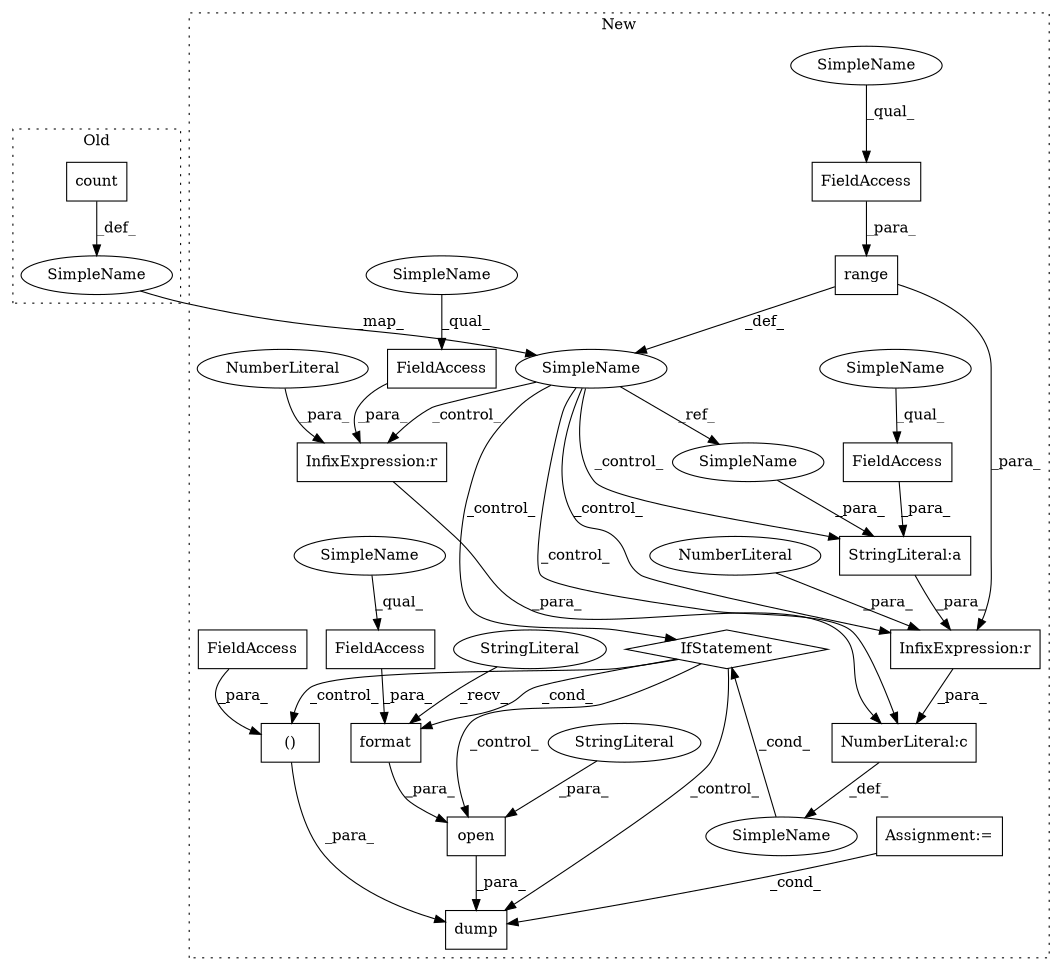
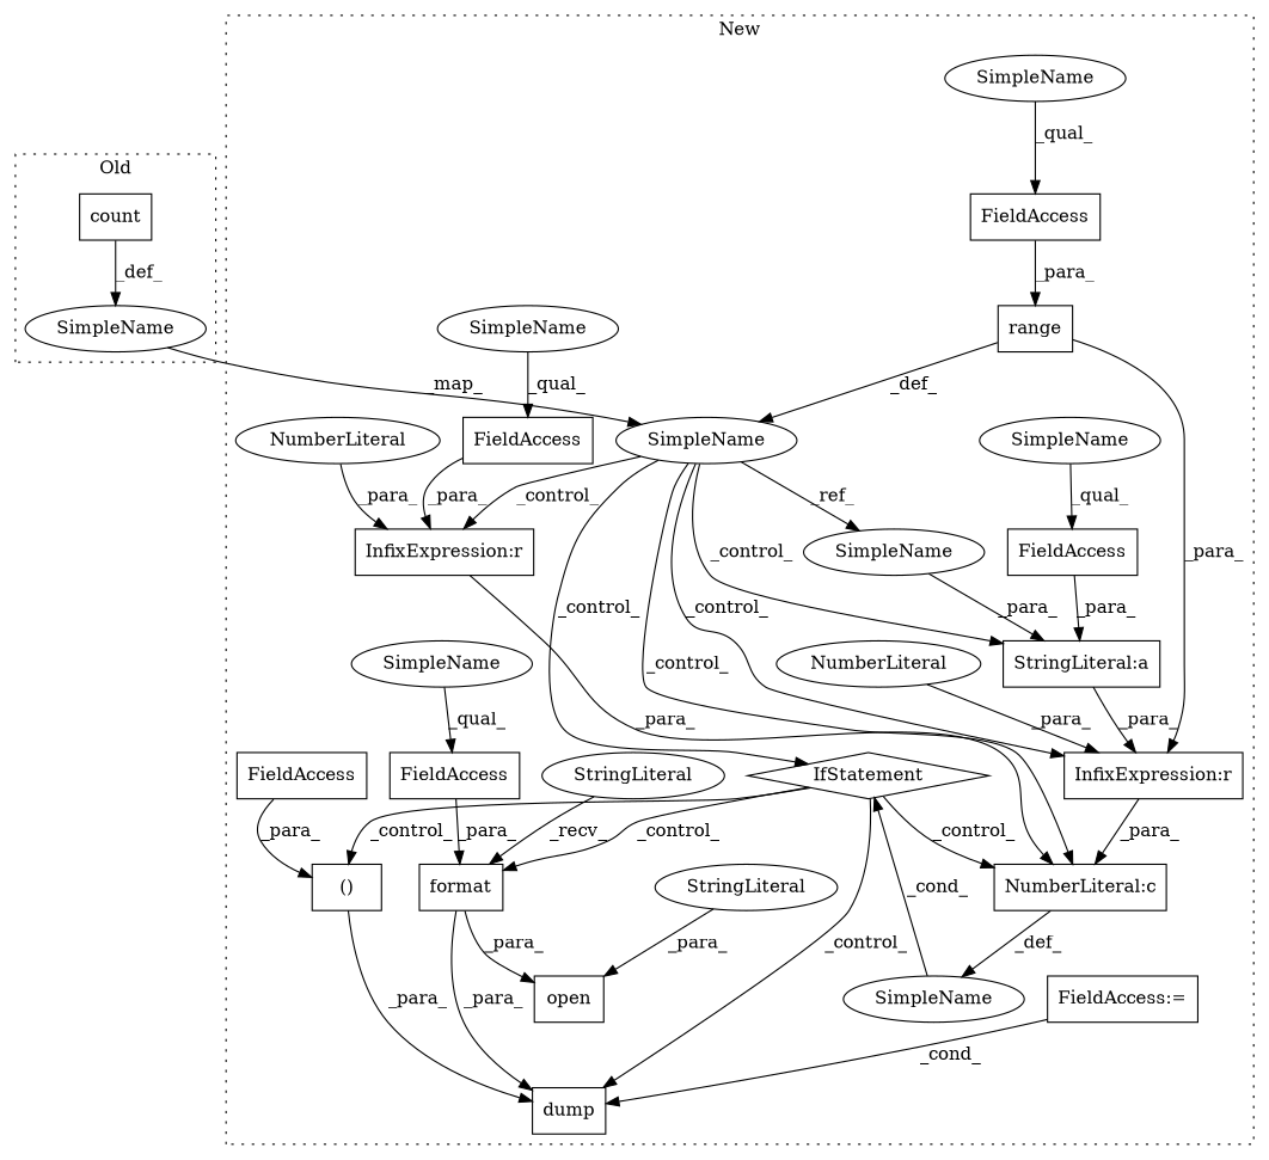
  digraph {
    node [a=42 l=4 s=6505 shape=box]
    n1 [a=32 l=7 label=count s=5190]
    n2 [l=6 label=SimpleName s=5181 shape=ellipse]
    n3 [a=106 l=32 label="()" s=6569]
    n4 [a=25 l="4,2" label=IfStatement s="6456,6536" shape=diamond]
    n5 [label=SimpleName shape=ellipse l="" s=""]
    n6 [a=27 l=3 label="InfixExpression:r" s=6485]
    n7 [a=34 l=1 label=NumberLiteral s=6488 shape=ellipse]
    n8 [l=6 label=SimpleName s=5176 shape=ellipse]
    n9 [a=27 l=3 label="StringLiteral:a" s=6502]
    n10 [a=27 label="InfixExpression:r" s=6530]
    n11 [a=34 l=1 label=NumberLiteral s=6534 shape=ellipse]
    n12 [a=27 label="NumberLiteral:c" s=6490]
    n13 [a=22 l=24 label=FieldAccess]
    n14 [a=22 l=13 label=FieldAccess s=6651]
    n15 [a=22 l=17 label=FieldAccess s=5191]
    n16 [a=22 l=9 label=FieldAccess s=6592]
    n17 [a=22 l=24 label=FieldAccess s=6461]
    n18 [a=32 l="7,1" label=format s="6644,6664"]
    n19 [a=32 l="6,1" label=range s="5185,5208"]
    n20 [a=32 l="14,1" label=dump s="6555,6671"]
-   n21 [a=7 l=6 label="Assignment:=" s=4941]
+   n21 [a=7 l=6 label="FieldAccess:=" s=4941]
    n22 [a=45 l=35 label=StringLiteral s=6608 shape=ellipse]
    n23 [a=32 l="5,1" label=open s="6603,6670"]
    n24 [a=45 label=StringLiteral s=6666 shape=ellipse]
    n25 [l=6 label=SimpleName s=6496 shape=ellipse]
    n26 [label=SimpleName s=5191 shape=ellipse]
    n27 [label=SimpleName s=6461 shape=ellipse]
    n28 [label=SimpleName shape=ellipse]
    n29 [label=SimpleName s=6651 shape=ellipse]
    subgraph cluster_1 {
      label=Old
      style=dotted
      n1
      n2
    }
    subgraph cluster_2 {
      label=New
      style=dotted
      n3
      n4
      n5
      n6
      n7
      n8
      n9
      n10
      n11
      n12
      n13
      n14
      n15
      n16
      n17
      n18
      n19
      n20
      n21
      n22
      n23
      n24
      n25
      n26
      n27
      n28
      n29
    }
    n1 -> n2 [label=_def_]
    n2 -> n8 [label=_map_]
    n3 -> n20 [label=_para_]
    n4 -> n3 [label=_control_]
-   n4 -> n18 [label=_cond_]
+   n4 -> n18 [label=_control_]
    n4 -> n20 [label=_control_]
-   n4 -> n23 [label=_control_]
+   n4 -> n12 [label=_control_]
    n5 -> n4 [label=_cond_]
    n6 -> n12 [label=_para_]
    n7 -> n6 [label=_para_]
    n8 -> n4 [label=_control_]
    n8 -> n6 [label=_control_]
    n8 -> n9 [label=_control_]
    n8 -> n10 [label=_control_]
    n8 -> n12 [label=_control_]
    n8 -> n25 [label=_ref_]
    n9 -> n10 [label=_para_]
    n10 -> n12 [label=_para_]
    n11 -> n10 [label=_para_]
    n12 -> n5 [label=_def_]
    n13 -> n9 [label=_para_]
    n14 -> n18 [label=_para_]
    n15 -> n19 [label=_para_]
    n16 -> n3 [label=_para_]
    n17 -> n6 [label=_para_]
    n18 -> n23 [label=_para_]
    n19 -> n8 [label=_def_]
    n19 -> n10 [label=_para_]
    n21 -> n20 [label=_cond_]
    n22 -> n18 [label=_recv_]
-   n23 -> n20 [label=_para_]
+   n18 -> n20 [label=_para_]
    n24 -> n23 [label=_para_]
    n25 -> n9 [label=_para_]
    n26 -> n15 [label=_qual_]
    n27 -> n17 [label=_qual_]
    n28 -> n13 [label=_qual_]
    n29 -> n14 [label=_qual_]
  }
